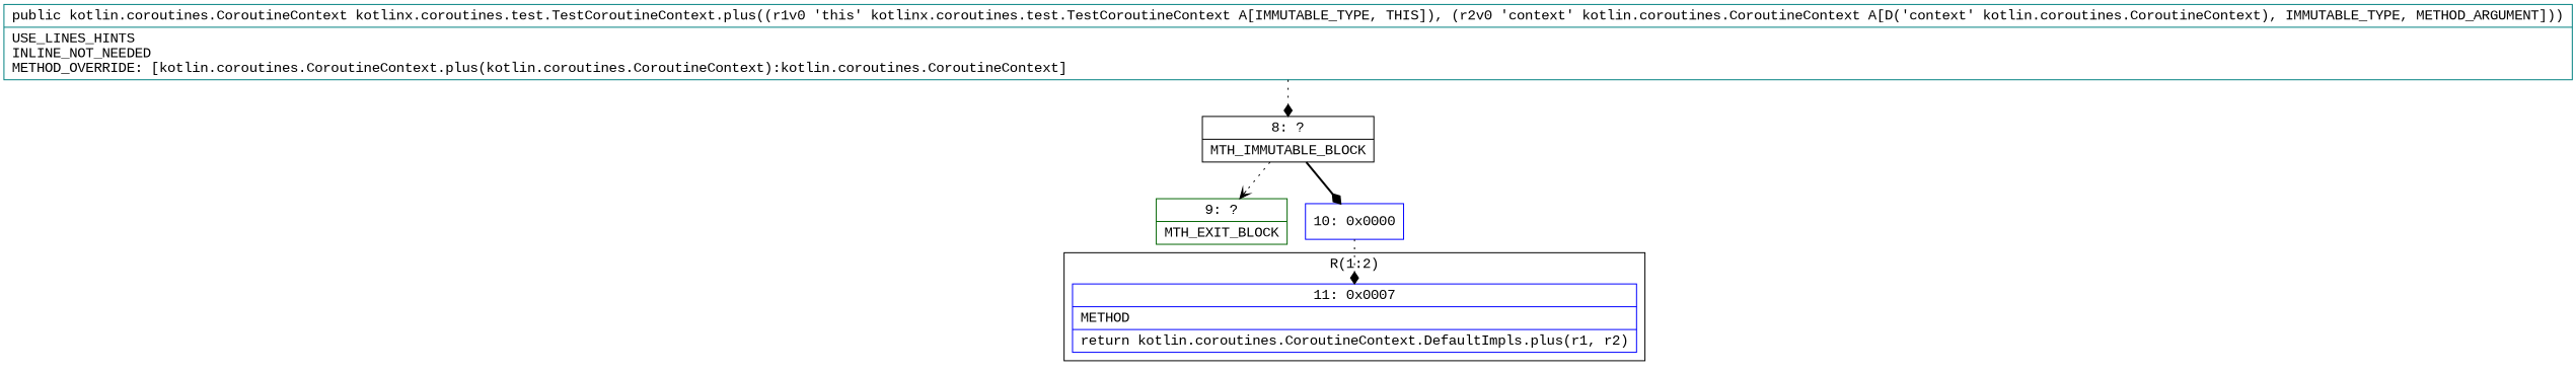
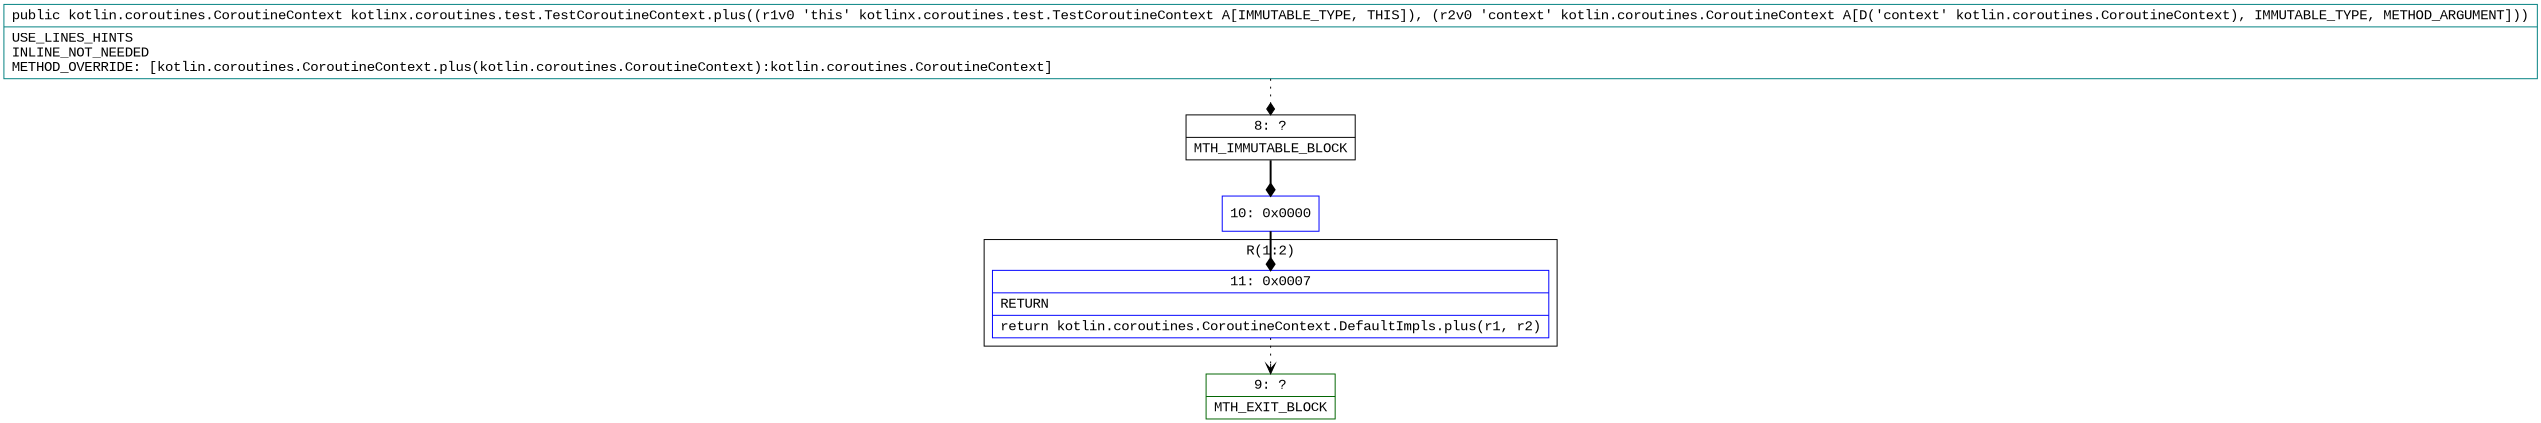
  digraph {
    fontname="Liberation Mono"
    node [color=blue fontname="Liberation Mono" shape=record]
    edge [arrowhead=diamond fontname="Liberation Mono" style=dotted]
-   n1 [label="{11\:\ 0x0007|METHOD\l|return kotlin.coroutines.CoroutineContext.DefaultImpls.plus(r1, r2)\l}"]
+   n1 [label="{11\:\ 0x0007|RETURN\l|return kotlin.coroutines.CoroutineContext.DefaultImpls.plus(r1, r2)\l}"]
    n2 [color=darkgreen label="{9\:\ ?|MTH_EXIT_BLOCK\l}"]
    n3 [color=black label="{8\:\ ?|MTH_IMMUTABLE_BLOCK\l}"]
    n4 [label="{10\:\ 0x0000}"]
    n5 [color=teal label="{public kotlin.coroutines.CoroutineContext kotlinx.coroutines.test.TestCoroutineContext.plus((r1v0 'this' kotlinx.coroutines.test.TestCoroutineContext A[IMMUTABLE_TYPE, THIS]), (r2v0 'context' kotlin.coroutines.CoroutineContext A[D('context' kotlin.coroutines.CoroutineContext), IMMUTABLE_TYPE, METHOD_ARGUMENT]))  | USE_LINES_HINTS\lINLINE_NOT_NEEDED\lMETHOD_OVERRIDE: [kotlin.coroutines.CoroutineContext.plus(kotlin.coroutines.CoroutineContext):kotlin.coroutines.CoroutineContext]\l}"]
    subgraph cluster_1 {
      label="R(1:2)"
      n1
    }
-   n3 -> n2 [arrowhead=vee]
+   n1 -> n2 [arrowhead=vee]
    n3 -> n4 [style=bold]
-   n4 -> n1
+   n4 -> n1 [style=bold]
    n5 -> n3
  }
